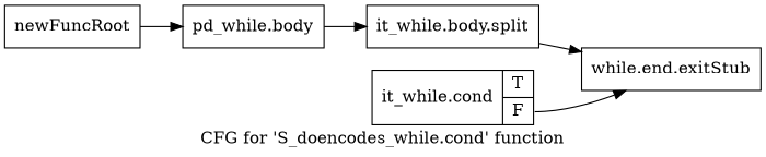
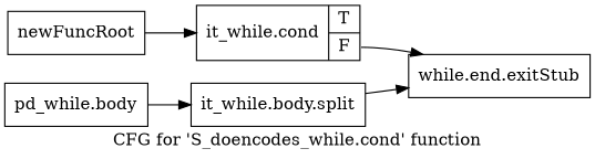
  digraph {
    label="CFG for 'S_doencodes_while.cond' function"
    rankdir=LR
    node [shape=record]
    n1 [label="{newFuncRoot}"]
    n2 [label="{it_while.cond|{<s0>T|<s1>F}}"]
    n3 [label="{while.end.exitStub}"]
    n4 [label="{pd_while.body}"]
    n5 [label="{it_while.body.split}"]
-   n1 -> n4
+   n1 -> n2
    n2 -> n3 [tailport=s1]
    n4 -> n5
    n5 -> n3
  }
